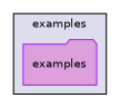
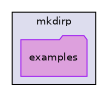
  digraph {
    compound=true
    n1 [fillcolor=plum fontname=Helvetica fontsize=10 label=examples pencolor=black shape=folder style=filled color=purple]
    subgraph cluster_1 {
      bgcolor="#ddddee"
      fontname=Helvetica
      fontsize=10
-     label=examples
+     label=mkdirp
      pencolor=black
      n1
    }
  }
